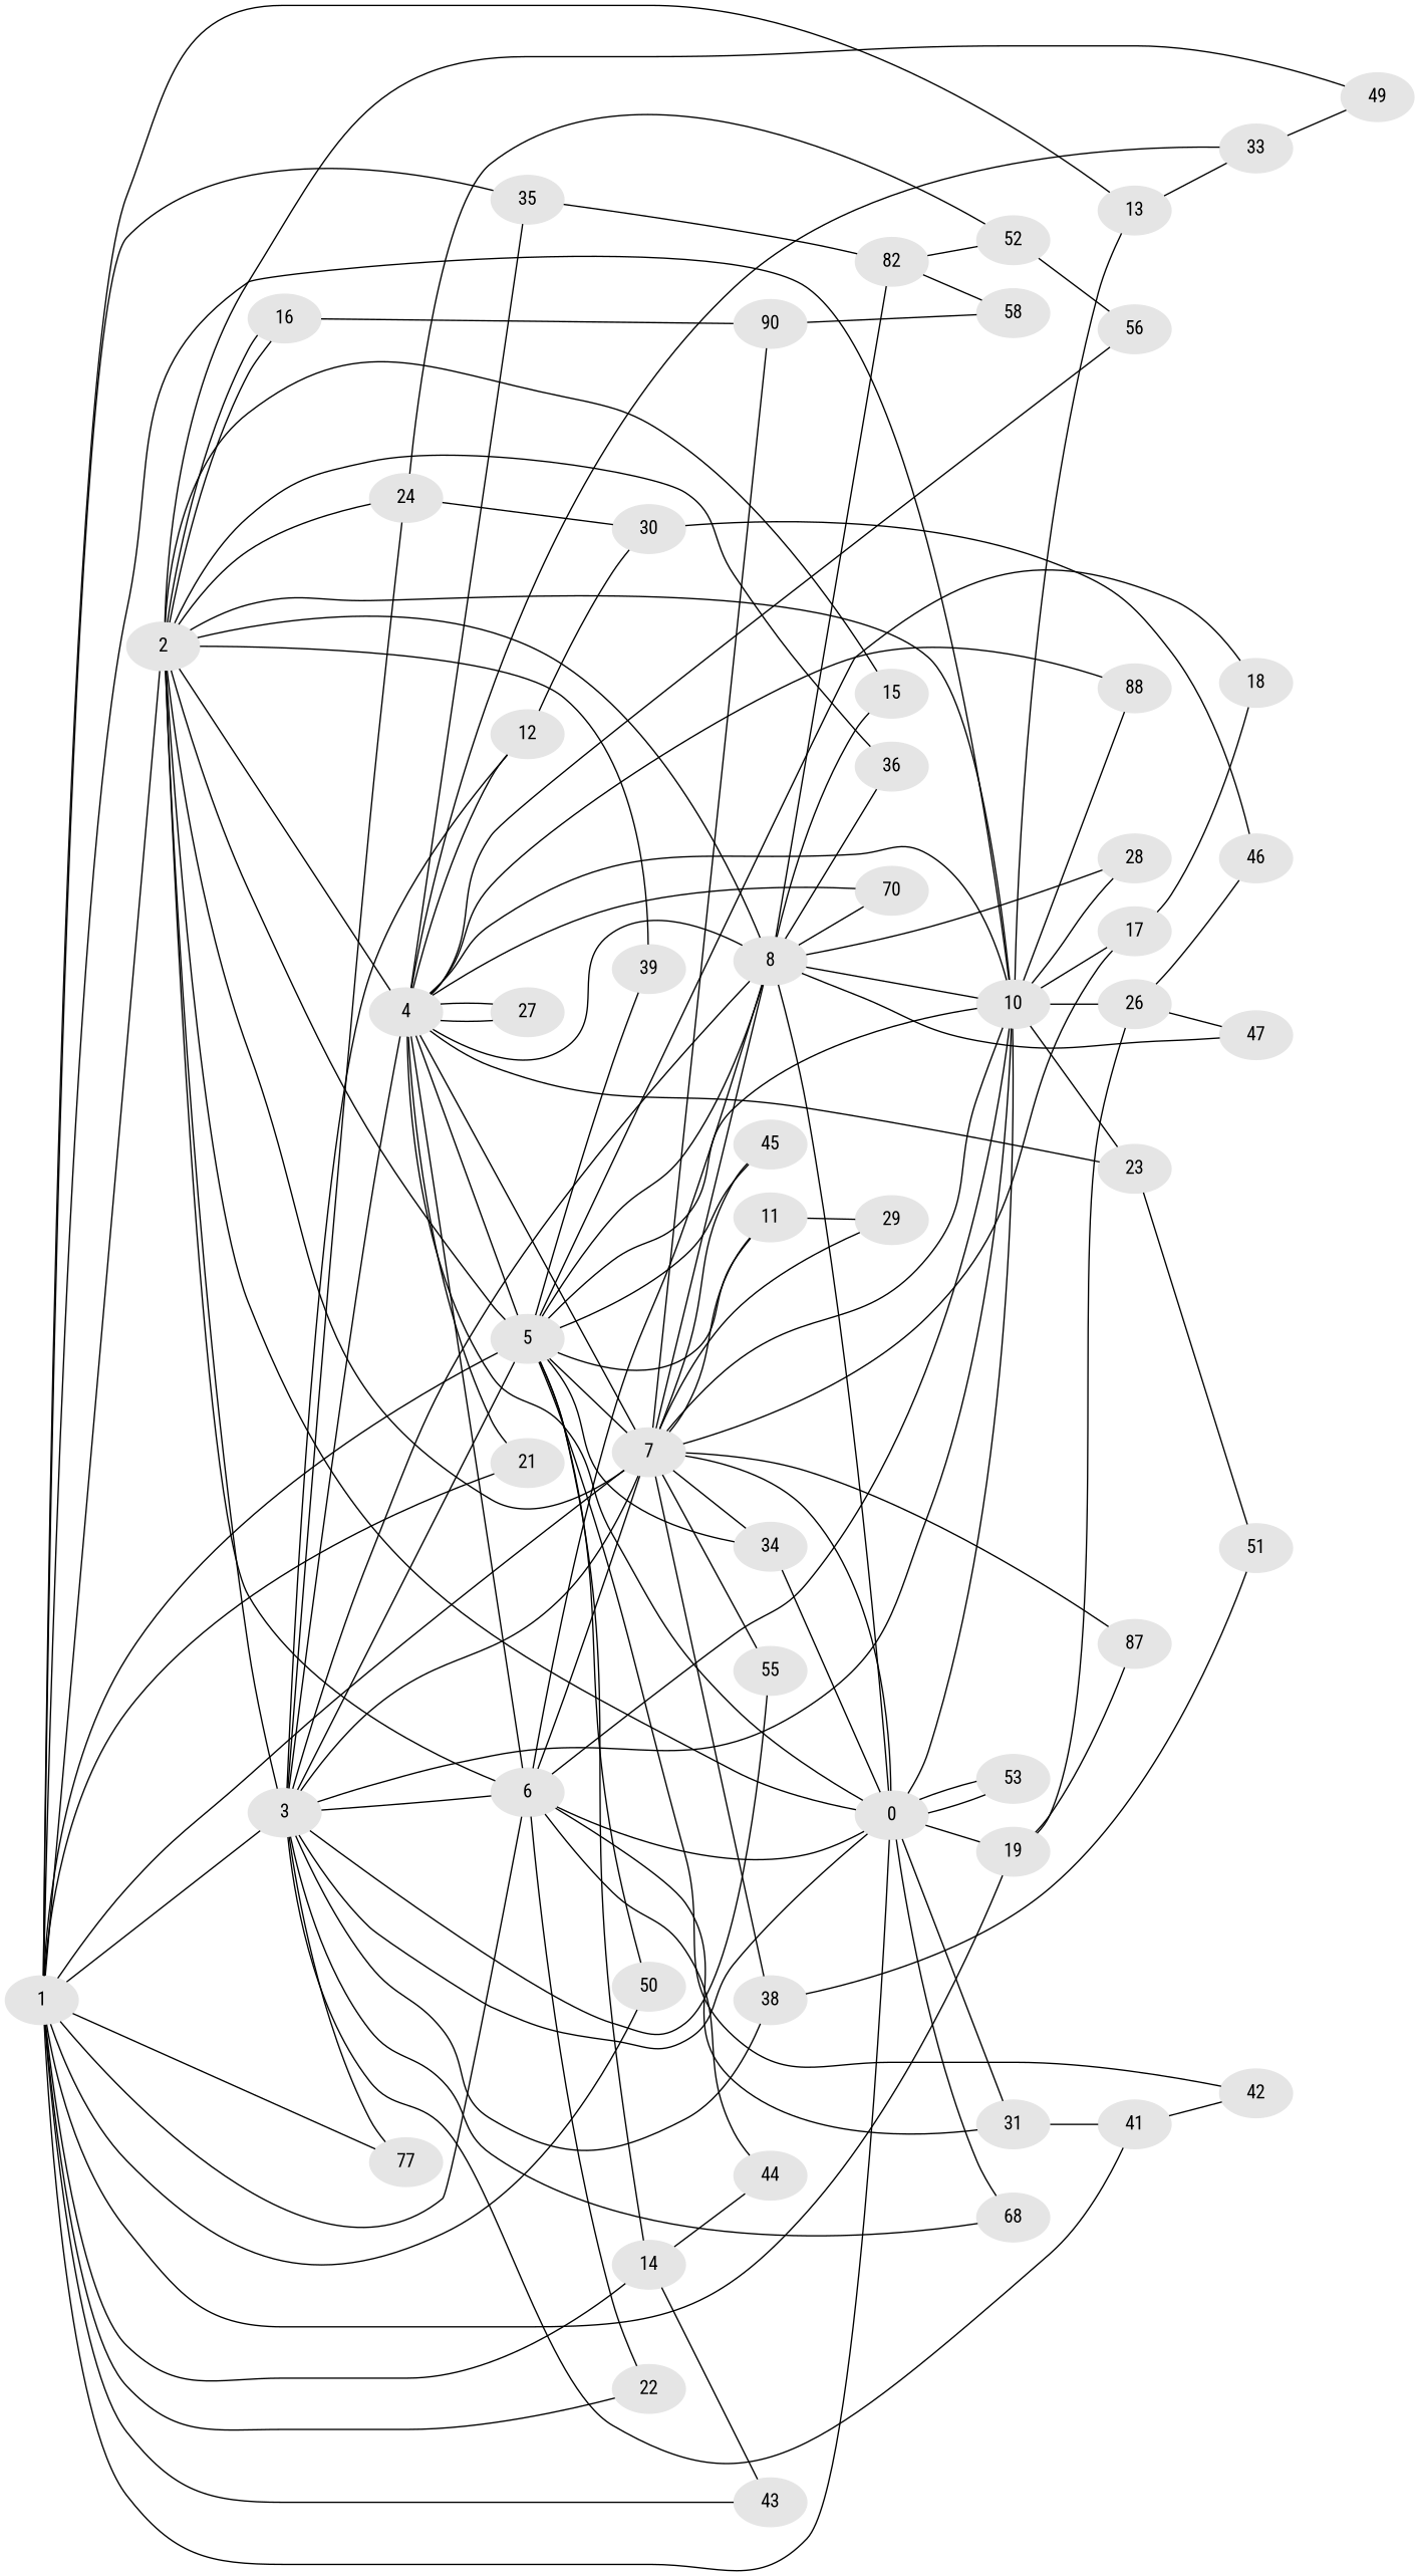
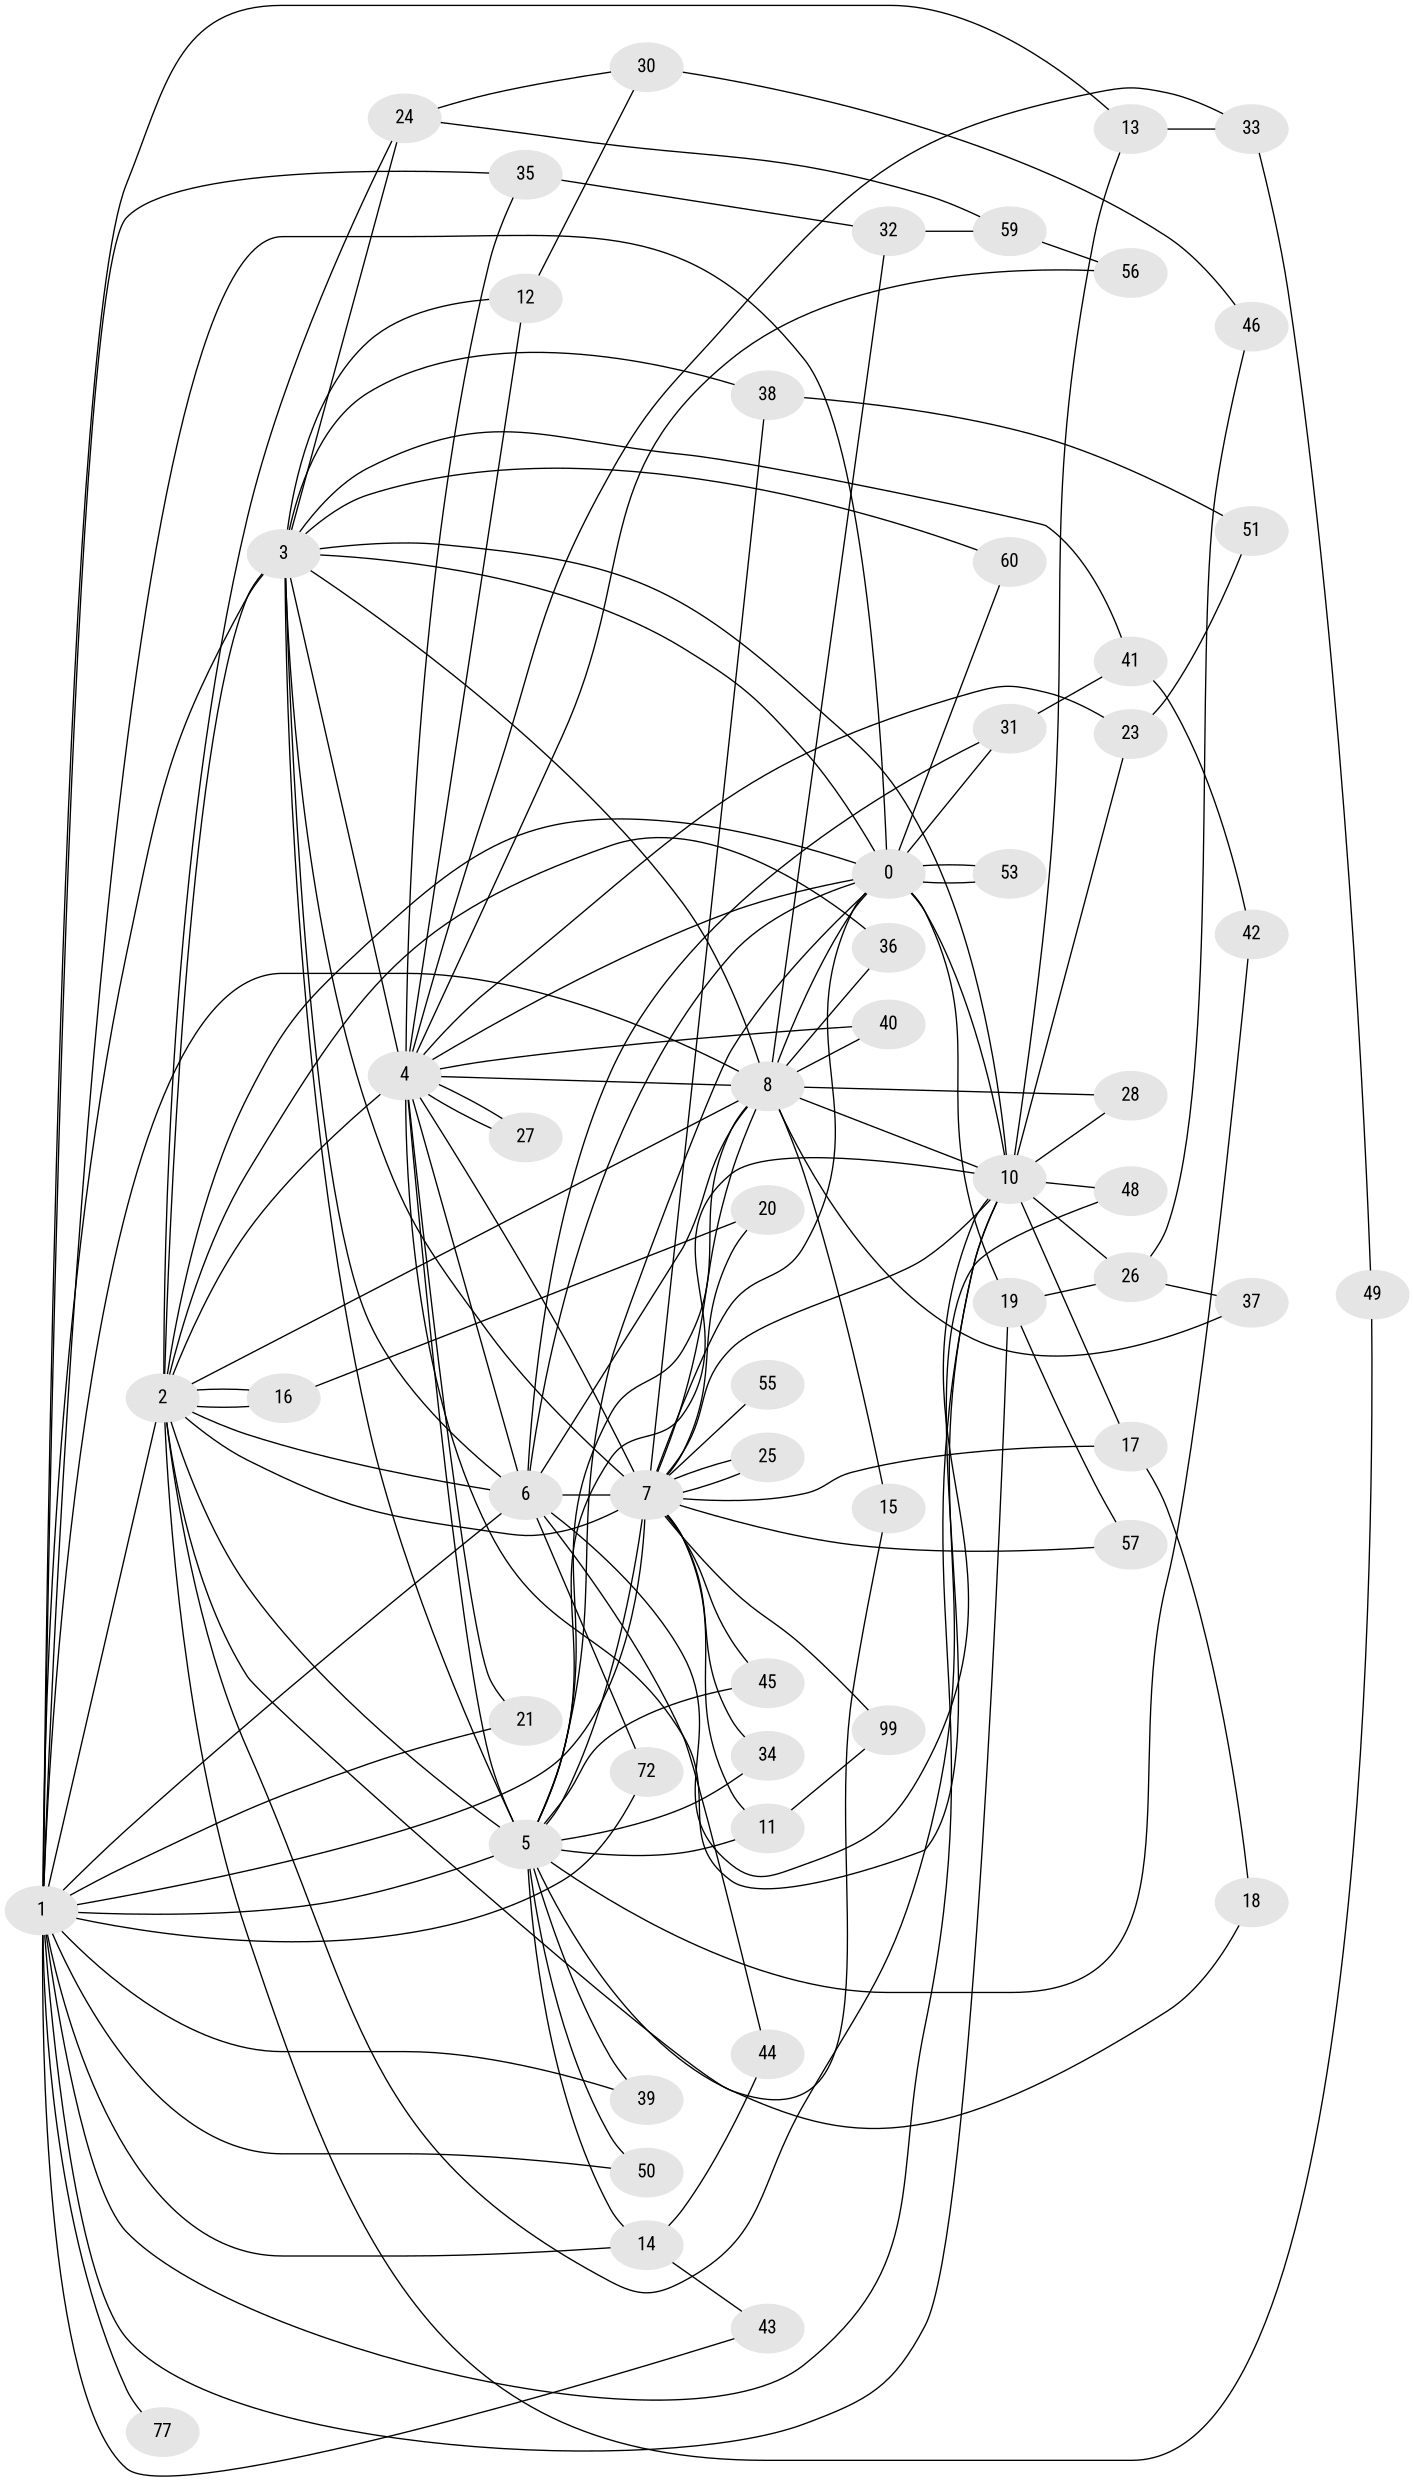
  graph {
    fontname="Roboto Condensed"
    rankdir=LR
    node [color=gray90 fontname="Roboto Condensed" style=filled]
    edge [fontname="Roboto Condensed"]
    1
    2
    3
    5
    6
    7
    8
    n8 [label=0]
    10
    13
    14
    19
    21
-   22
+   22 [label=72]
    35
    39
    43
    n18 [label=77]
    50
    4
    15
    16
    24
    36
    49
    12
    38
    41
    55
-   60 [label=68]
+   60
    23
    27
    33
-   40 [label=70]
-   48 [label=88]
+   40
+   48
    56
    11
    18
    34
    42
    45
    31
    44
    17
-   20 [label=90]
-   29
-   57 [label=87]
-   32 [label=82]
+   20
+   25
+   29 [label=99]
+   57
+   32
    28
-   37 [label=47]
+   37
    53
    26
    30
-   52
-   58
+   52 [label=59]
    51
    46
    1 -- 2
    1 -- 3
    1 -- 5
    1 -- 6
    1 -- 7
+   1 -- 8
    1 -- n8
    1 -- 10
    1 -- 13
    1 -- 14
    1 -- 19
    1 -- 21
    1 -- 22
    1 -- 35
-   2 -- 39
+   1 -- 39
    1 -- 43
    1 -- n18
    1 -- 50
    2 -- 3
    2 -- 5
    2 -- 6
    2 -- 7
    2 -- 8
    2 -- n8
    2 -- 10
    2 -- 4
    2 -- 15
    2 -- 16
    2 -- 16
    2 -- 24
    2 -- 36
    2 -- 49
    3 -- 5
    3 -- 6
    3 -- 7
    3 -- 8
    3 -- n8
    3 -- 10
-   3 -- n18
    3 -- 4
    3 -- 24
    3 -- 12
    3 -- 38
    3 -- 41
-   3 -- 55
    3 -- 60
    5 -- 7
    5 -- 8
-   34 -- n8
+   5 -- n8
    5 -- 10
    5 -- 14
    5 -- 39
    5 -- 50
    5 -- 11
    5 -- 18
    5 -- 34
    5 -- 42
    5 -- 45
    6 -- 7
    6 -- 8
    6 -- n8
    6 -- 10
    6 -- 22
    6 -- 31
    6 -- 44
    7 -- 8
    7 -- n8
    7 -- 10
    7 -- 38
    7 -- 55
    7 -- 11
    7 -- 34
    7 -- 45
    7 -- 17
    7 -- 20
+   7 -- 25
+   7 -- 25
    7 -- 29
    7 -- 57
    8 -- n8
    8 -- 10
    8 -- 15
    8 -- 36
    8 -- 40
    8 -- 32
    8 -- 28
    8 -- 37
    n8 -- 10
    n8 -- 19
    n8 -- 60
    n8 -- 31
    n8 -- 53
    n8 -- 53
    10 -- 13
    10 -- 23
    10 -- 48
    10 -- 17
    10 -- 28
    10 -- 26
    13 -- 33
    14 -- 43
    14 -- 44
    19 -- 57
    19 -- 26
    35 -- 32
    4 -- 5
    4 -- 6
    4 -- 7
    4 -- 8
    4 -- n8
-   4 -- 10
    4 -- 21
    4 -- 35
    4 -- 12
    4 -- 23
    4 -- 27
    4 -- 27
    4 -- 33
    4 -- 40
    4 -- 48
    4 -- 56
    16 -- 20
    24 -- 30
    24 -- 52
    12 -- 30
    38 -- 51
    41 -- 42
    23 -- 51
    33 -- 49
    11 -- 29
    31 -- 41
    17 -- 18
-   20 -- 58
    32 -- 52
-   32 -- 58
    26 -- 37
    26 -- 46
    30 -- 46
    52 -- 56
  }
